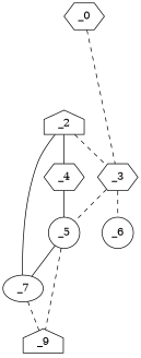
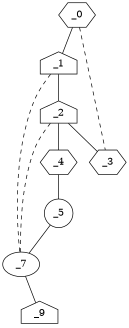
  graph {
    node [shape=hexagon y=55]
    edge [style=dashed valence=2]
    _0 [x=56 y=21]
+   _1 [shape=house x=64 y=25]
    _3 [x=70]
    _2 [shape=house x=66 y=33]
    _7 [shape=ellipse x=98 y=33]
    _4 [x=73 y=50]
    _5 [shape=circle x=85 y=52]
-   _6 [shape=circle x=88]
    _9 [shape=house x=102 y=44]
+   _0 -- _1 [style=solid valence=1]
    _0 -- _3 [valence=1]
-   _3 -- _5
-   _3 -- _6 [valence=1]
-   _2 -- _3
-   _2 -- _7 [style=solid]
+   _1 -- _2 [style=solid]
+   _1 -- _7
+   _2 -- _3 [style=solid]
+   _2 -- _7
    _2 -- _4 [style=solid valence=1]
-   _7 -- _9 [valence=1]
+   _7 -- _9 [style=solid valence=1]
    _4 -- _5 [style=solid]
    _5 -- _7 [style=solid]
-   _5 -- _9 [valence=1]
  }
